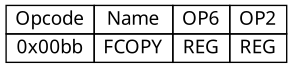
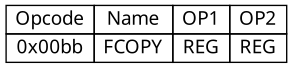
  digraph {
    nodesep=0.5
    ranksep=2
    fontname="Noto Sans"
-   n1 [label=< <table border="0" cellborder="1" cellspacing="0"> <tr><td> Opcode </td> <td> Name </td> <td> OP6 </td><td> OP2 </td> </tr> <tr>"<td> 0x00bb </td><td> FCOPY </td><td> REG </td><td> REG </td> </tr> </table>> shape=plain fontname="Noto Sans"]
+   n1 [label=< <table border="0" cellborder="1" cellspacing="0"> <tr><td> Opcode </td> <td> Name </td> <td> OP1 </td><td> OP2 </td> </tr> <tr>"<td> 0x00bb </td><td> FCOPY </td><td> REG </td><td> REG </td> </tr> </table>> shape=plain fontname="Noto Sans"]
  }
